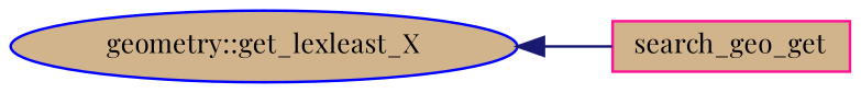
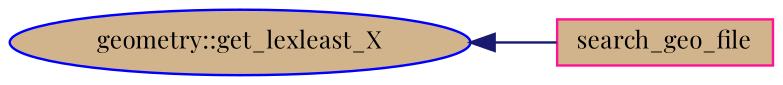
  digraph {
    rankdir=LR
    fontname="Playfair Display"
    node [fillcolor=tan fontname="Playfair Display" fontsize=10 style=filled]
    n1 [color=blue fontcolor=black height=0.2 label="geometry::get_lexleast_X" shape=ellipse width=0.4]
-   n2 [color=deeppink height=0.2 label=search_geo_get shape=box width=0.4]
+   n2 [color=deeppink height=0.2 label=search_geo_file shape=box width=0.4]
    n1 -> n2 [color=midnightblue dir=back fontname="Playfair Display" fontsize=10 labelfontname=Helvetica labelfontsize=10 style=solid]
  }
